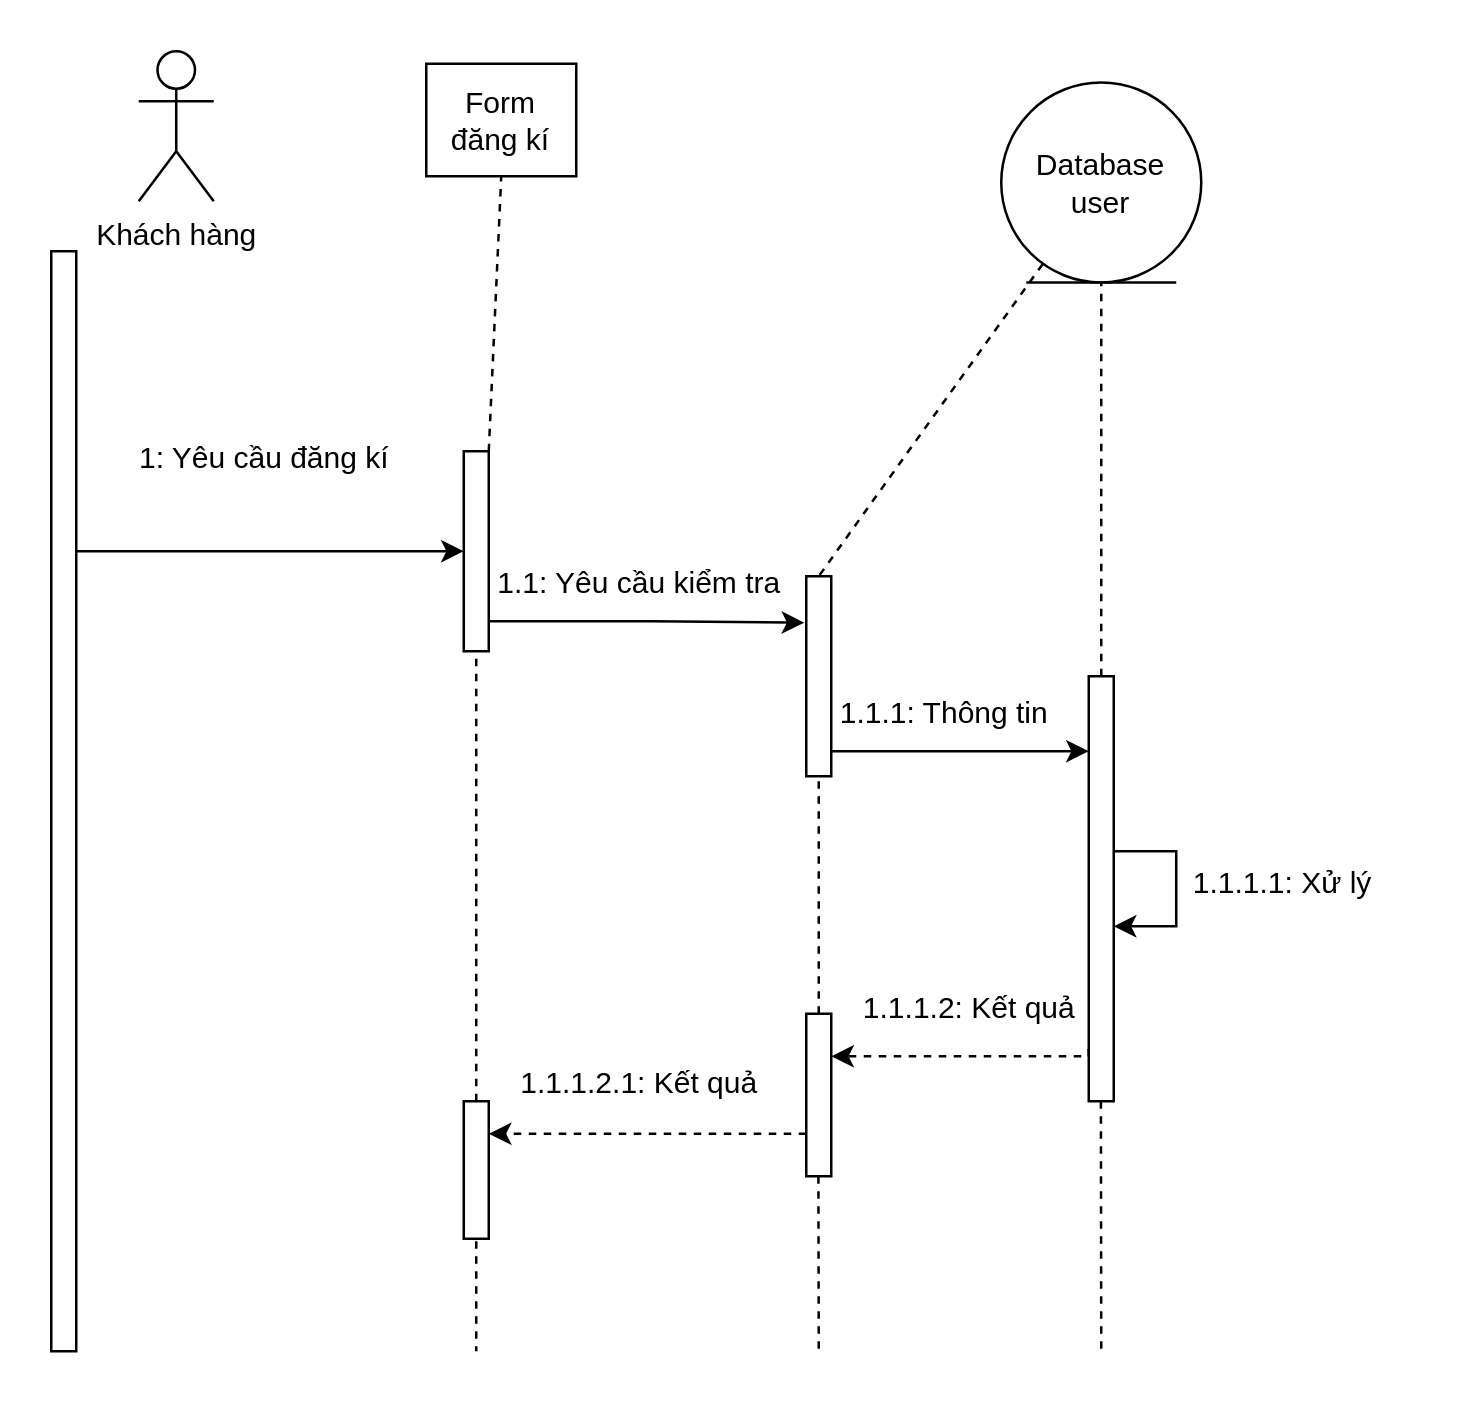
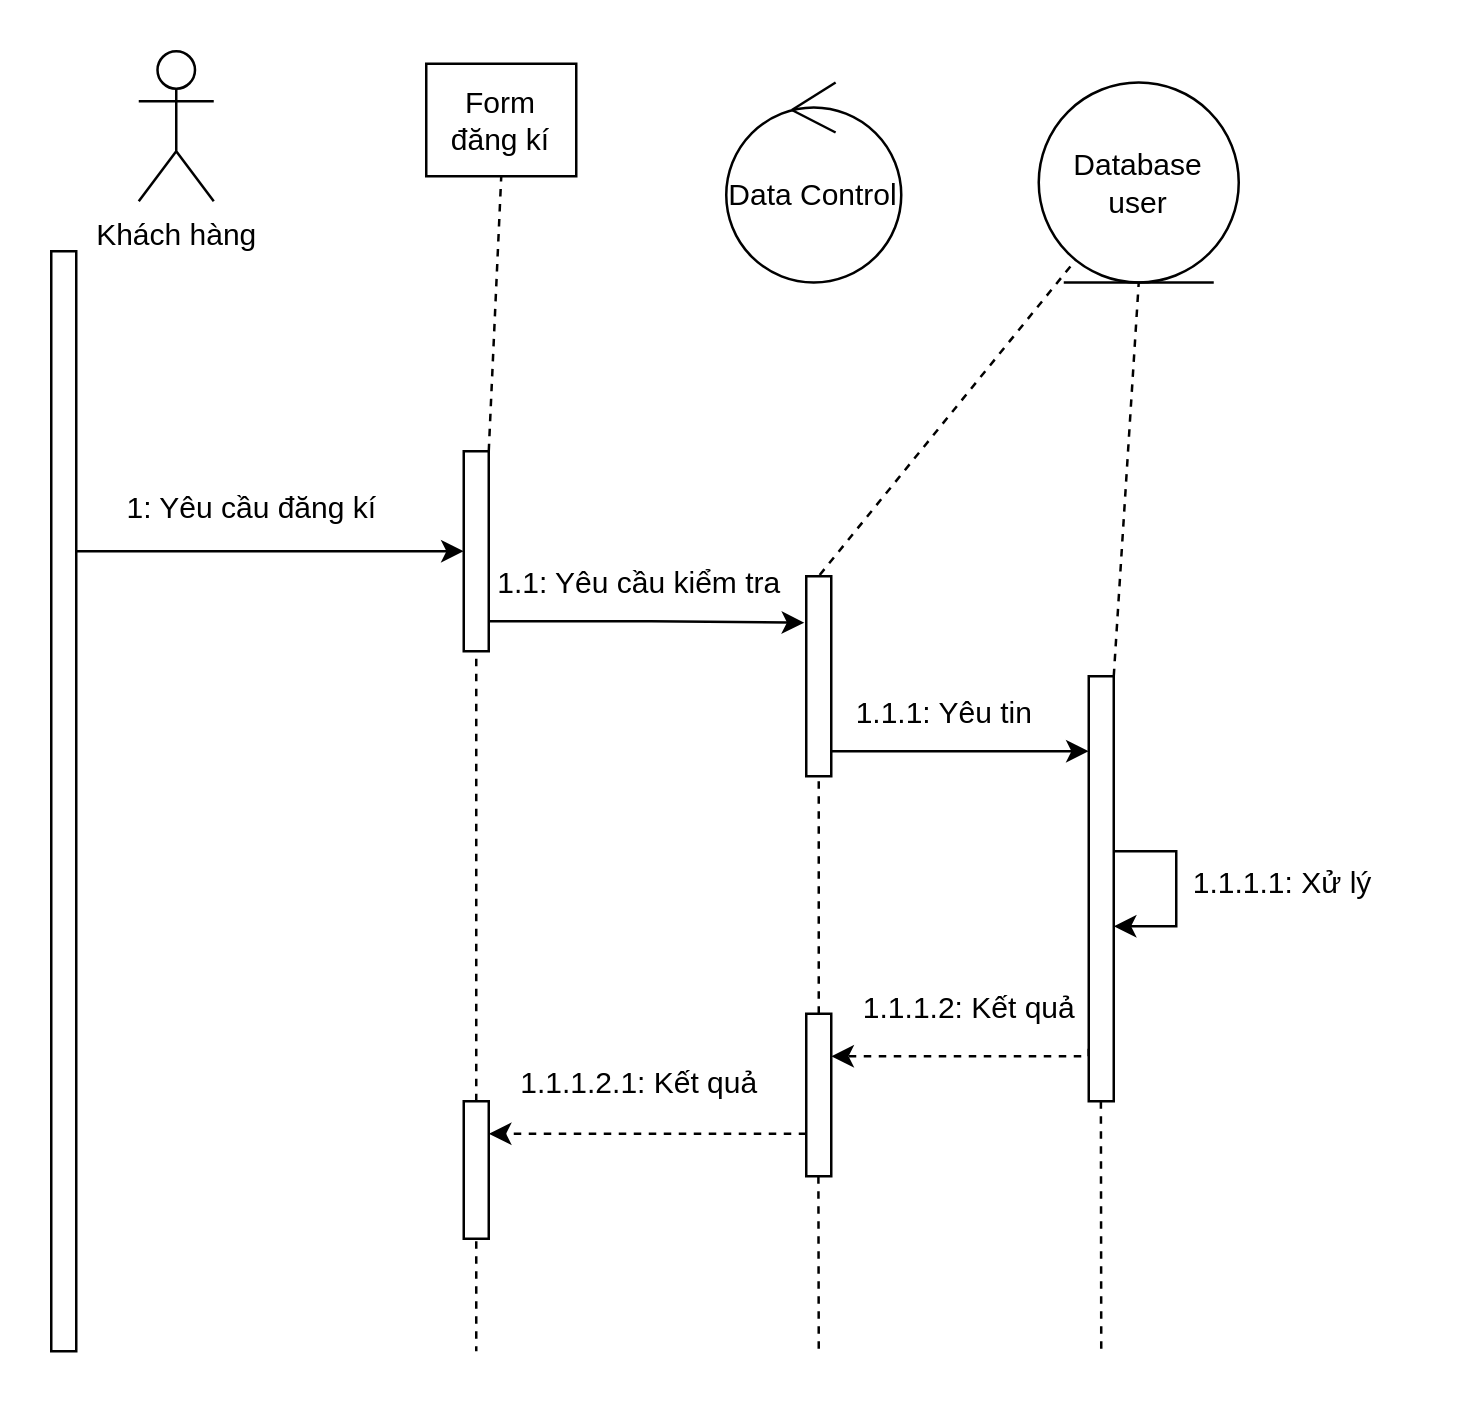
  <mxCell id="0" />
  <mxCell id="1" parent="0" />
  <mxCell id="2" style="edgeStyle=orthogonalEdgeStyle;rounded=0;orthogonalLoop=1;jettySize=auto;html=1;curved=0;" parent="1" source="3" target="5" edge="1"><mxGeometry relative="1" as="geometry"><Array as="points"><mxPoint x="80" y="220" /><mxPoint x="80" y="220" /></Array></mxGeometry></mxCell>
  <mxCell id="3" value="" style="html=1;points=[[0,0,0,0,5],[0,1,0,0,-5],[1,0,0,0,5],[1,1,0,0,-5]];perimeter=orthogonalPerimeter;outlineConnect=0;targetShapes=umlLifeline;portConstraint=eastwest;newEdgeStyle={&quot;curved&quot;:0,&quot;rounded&quot;:0};" parent="1" vertex="1"><mxGeometry x="20" y="100" width="10" height="440" as="geometry" /></mxCell>
  <mxCell id="4" value="Khách hàng" style="shape=umlActor;verticalLabelPosition=bottom;verticalAlign=top;html=1;" parent="1" vertex="1"><mxGeometry x="55" y="20" width="30" height="60" as="geometry" /></mxCell>
  <mxCell id="5" value="" style="html=1;points=[[0,0,0,0,5],[0,1,0,0,-5],[1,0,0,0,5],[1,1,0,0,-5]];perimeter=orthogonalPerimeter;outlineConnect=0;targetShapes=umlLifeline;portConstraint=eastwest;newEdgeStyle={&quot;curved&quot;:0,&quot;rounded&quot;:0};" parent="1" vertex="1"><mxGeometry x="185" y="180" width="10" height="80" as="geometry" /></mxCell>
  <mxCell id="6" value="Form đăng kí" style="html=1;whiteSpace=wrap;" parent="1" vertex="1"><mxGeometry x="170" y="25" width="60" height="45" as="geometry" /></mxCell>
- <mxCell id="7" value="1: Yêu cầu đăng kí" style="text;html=1;align=center;verticalAlign=middle;resizable=0;points=[];autosize=1;strokeColor=none;fillColor=none;" parent="1" vertex="1"><mxGeometry x="45" y="168" width="120" height="30" as="geometry" /></mxCell>
+ <mxCell id="7" value="1: Yêu cầu đăng kí" style="text;html=1;align=center;verticalAlign=middle;resizable=0;points=[];autosize=1;strokeColor=none;fillColor=none;" parent="1" vertex="1"><mxGeometry x="40" y="188" width="120" height="30" as="geometry" /></mxCell>
  <mxCell id="8" style="edgeStyle=orthogonalEdgeStyle;rounded=0;orthogonalLoop=1;jettySize=auto;html=1;curved=0;" parent="1" source="9" target="14" edge="1"><mxGeometry relative="1" as="geometry"><Array as="points"><mxPoint x="360" y="300" /><mxPoint x="360" y="300" /></Array></mxGeometry></mxCell>
  <mxCell id="9" value="" style="html=1;points=[[0,0,0,0,5],[0,1,0,0,-5],[1,0,0,0,5],[1,1,0,0,-5]];perimeter=orthogonalPerimeter;outlineConnect=0;targetShapes=umlLifeline;portConstraint=eastwest;newEdgeStyle={&quot;curved&quot;:0,&quot;rounded&quot;:0};" parent="1" vertex="1"><mxGeometry x="322" y="230" width="10" height="80" as="geometry" /></mxCell>
- <mxCell id="11" value="Database user" style="ellipse;shape=umlEntity;whiteSpace=wrap;html=1;" parent="1" vertex="1"><mxGeometry x="400" y="32.5" width="80" height="80" as="geometry" /></mxCell>
+ <mxCell id="10" value="Data Control" style="ellipse;shape=umlControl;whiteSpace=wrap;html=1;" parent="1" vertex="1"><mxGeometry x="290" y="32.5" width="70" height="80" as="geometry" /></mxCell>
+ <mxCell id="11" value="Database user" style="ellipse;shape=umlEntity;whiteSpace=wrap;html=1;" parent="1" vertex="1"><mxGeometry x="415" y="32.5" width="80" height="80" as="geometry" /></mxCell>
  <mxCell id="12" style="edgeStyle=orthogonalEdgeStyle;rounded=0;orthogonalLoop=1;jettySize=auto;html=1;curved=0;" parent="1" source="14" target="14" edge="1"><mxGeometry relative="1" as="geometry"><mxPoint x="450" y="390" as="targetPoint" /><Array as="points"><mxPoint x="470" y="340" /><mxPoint x="470" y="370" /></Array></mxGeometry></mxCell>
  <mxCell id="13" style="edgeStyle=orthogonalEdgeStyle;rounded=0;orthogonalLoop=1;jettySize=auto;html=1;curved=0;dashed=1;" parent="1" edge="1"><mxGeometry relative="1" as="geometry"><mxPoint x="435" y="419" as="sourcePoint" /><mxPoint x="332" y="422" as="targetPoint" /><Array as="points"><mxPoint x="435" y="422" /></Array></mxGeometry></mxCell>
  <mxCell id="14" value="" style="html=1;points=[[0,0,0,0,5],[0,1,0,0,-5],[1,0,0,0,5],[1,1,0,0,-5]];perimeter=orthogonalPerimeter;outlineConnect=0;targetShapes=umlLifeline;portConstraint=eastwest;newEdgeStyle={&quot;curved&quot;:0,&quot;rounded&quot;:0};" parent="1" vertex="1"><mxGeometry x="435" y="270" width="10" height="170" as="geometry" /></mxCell>
  <mxCell id="15" value="" style="html=1;points=[[0,0,0,0,5],[0,1,0,0,-5],[1,0,0,0,5],[1,1,0,0,-5]];perimeter=orthogonalPerimeter;outlineConnect=0;targetShapes=umlLifeline;portConstraint=eastwest;newEdgeStyle={&quot;curved&quot;:0,&quot;rounded&quot;:0};" parent="1" vertex="1"><mxGeometry x="322" y="405" width="10" height="65" as="geometry" /></mxCell>
  <mxCell id="16" value="" style="html=1;points=[[0,0,0,0,5],[0,1,0,0,-5],[1,0,0,0,5],[1,1,0,0,-5]];perimeter=orthogonalPerimeter;outlineConnect=0;targetShapes=umlLifeline;portConstraint=eastwest;newEdgeStyle={&quot;curved&quot;:0,&quot;rounded&quot;:0};" parent="1" vertex="1"><mxGeometry x="185" y="440" width="10" height="55" as="geometry" /></mxCell>
  <mxCell id="17" value="" style="endArrow=none;dashed=1;html=1;rounded=0;entryX=0.5;entryY=1;entryDx=0;entryDy=0;" parent="1" source="5" target="6" edge="1"><mxGeometry width="50" height="50" relative="1" as="geometry"><mxPoint x="260" y="330" as="sourcePoint" /><mxPoint x="310" y="280" as="targetPoint" /></mxGeometry></mxCell>
  <mxCell id="18" value="" style="endArrow=none;dashed=1;html=1;rounded=0;" parent="1" source="16" target="5" edge="1"><mxGeometry width="50" height="50" relative="1" as="geometry"><mxPoint x="260" y="330" as="sourcePoint" /><mxPoint x="190" y="270" as="targetPoint" /></mxGeometry></mxCell>
  <mxCell id="19" style="edgeStyle=orthogonalEdgeStyle;rounded=0;orthogonalLoop=1;jettySize=auto;html=1;curved=0;entryX=0.973;entryY=1.019;entryDx=0;entryDy=0;entryPerimeter=0;" parent="1" target="20" edge="1"><mxGeometry relative="1" as="geometry"><mxPoint x="195" y="248.029" as="sourcePoint" /><mxPoint x="322" y="248" as="targetPoint" /><Array as="points"><mxPoint x="260" y="248" /></Array></mxGeometry></mxCell>
  <mxCell id="20" value="1.1: Yêu cầu kiểm tra" style="text;html=1;align=center;verticalAlign=middle;resizable=0;points=[];autosize=1;strokeColor=none;fillColor=none;" parent="1" vertex="1"><mxGeometry x="185" y="218" width="140" height="30" as="geometry" /></mxCell>
  <mxCell id="21" value="" style="endArrow=none;dashed=1;html=1;rounded=0;exitX=1.017;exitY=0.383;exitDx=0;exitDy=0;exitPerimeter=0;" parent="1" source="20" target="11" edge="1"><mxGeometry width="50" height="50" relative="1" as="geometry"><mxPoint x="210" y="230" as="sourcePoint" /><mxPoint x="260" y="180" as="targetPoint" /></mxGeometry></mxCell>
  <mxCell id="22" value="" style="endArrow=none;dashed=1;html=1;rounded=0;" parent="1" source="15" edge="1"><mxGeometry width="50" height="50" relative="1" as="geometry"><mxPoint x="327" y="400" as="sourcePoint" /><mxPoint x="327" y="310" as="targetPoint" /></mxGeometry></mxCell>
  <mxCell id="23" value="" style="endArrow=none;dashed=1;html=1;rounded=0;entryX=0.5;entryY=1;entryDx=0;entryDy=0;" parent="1" source="14" target="11" edge="1"><mxGeometry width="50" height="50" relative="1" as="geometry"><mxPoint x="340" y="210" as="sourcePoint" /><mxPoint x="390" y="160" as="targetPoint" /></mxGeometry></mxCell>
- <mxCell id="24" value="1.1.1: Thông tin" style="text;html=1;align=center;verticalAlign=middle;resizable=0;points=[];autosize=1;strokeColor=none;fillColor=none;" parent="1" vertex="1"><mxGeometry x="322" y="270" width="110" height="30" as="geometry" /></mxCell>
+ <mxCell id="24" value="1.1.1: Yêu tin" style="text;html=1;align=center;verticalAlign=middle;resizable=0;points=[];autosize=1;strokeColor=none;fillColor=none;" parent="1" vertex="1"><mxGeometry x="322" y="270" width="110" height="30" as="geometry" /></mxCell>
  <mxCell id="25" value="1.1.1.1: Xử lý&amp;nbsp;" style="text;html=1;align=center;verticalAlign=middle;resizable=0;points=[];autosize=1;strokeColor=none;fillColor=none;" parent="1" vertex="1"><mxGeometry x="464" y="338" width="100" height="30" as="geometry" /></mxCell>
  <mxCell id="26" value="1.1.1.2: Kết quả" style="text;html=1;align=center;verticalAlign=middle;resizable=0;points=[];autosize=1;strokeColor=none;fillColor=none;" parent="1" vertex="1"><mxGeometry x="332" y="388" width="110" height="30" as="geometry" /></mxCell>
  <mxCell id="27" style="edgeStyle=orthogonalEdgeStyle;rounded=0;orthogonalLoop=1;jettySize=auto;html=1;curved=0;entryX=1;entryY=0;entryDx=0;entryDy=5;entryPerimeter=0;dashed=1;" parent="1" edge="1"><mxGeometry relative="1" as="geometry"><mxPoint x="322" y="453" as="sourcePoint" /><mxPoint x="195" y="453" as="targetPoint" /><Array as="points"><mxPoint x="290" y="453" /><mxPoint x="290" y="453" /></Array></mxGeometry></mxCell>
  <mxCell id="28" value="1.1.1.2.1: Kết quả" style="text;html=1;align=center;verticalAlign=middle;resizable=0;points=[];autosize=1;strokeColor=none;fillColor=none;" parent="1" vertex="1"><mxGeometry x="195" y="418" width="120" height="30" as="geometry" /></mxCell>
  <mxCell id="29" value="" style="endArrow=none;dashed=1;html=1;rounded=0;" parent="1" edge="1"><mxGeometry width="50" height="50" relative="1" as="geometry"><mxPoint x="190" y="496" as="sourcePoint" /><mxPoint x="190" y="540" as="targetPoint" /></mxGeometry></mxCell>
  <mxCell id="30" value="" style="endArrow=none;dashed=1;html=1;rounded=0;" parent="1" edge="1"><mxGeometry width="50" height="50" relative="1" as="geometry"><mxPoint x="326.86" y="470" as="sourcePoint" /><mxPoint x="327" y="540" as="targetPoint" /></mxGeometry></mxCell>
  <mxCell id="31" value="" style="endArrow=none;dashed=1;html=1;rounded=0;" parent="1" edge="1"><mxGeometry width="50" height="50" relative="1" as="geometry"><mxPoint x="439.86" y="440" as="sourcePoint" /><mxPoint x="440" y="540" as="targetPoint" /></mxGeometry></mxCell>
